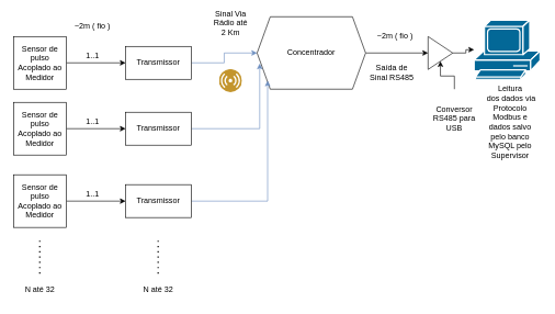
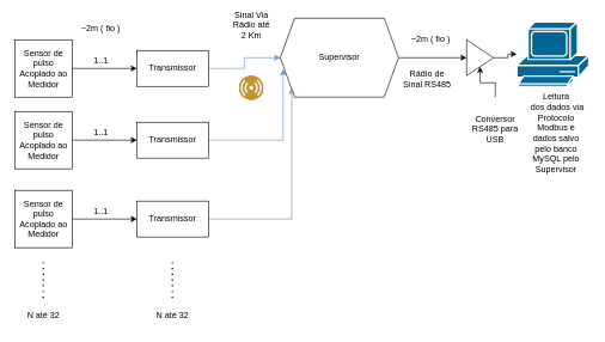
  <mxCell id="0" />
  <mxCell id="1" parent="0" />
  <mxCell id="2" style="edgeStyle=orthogonalEdgeStyle;rounded=0;orthogonalLoop=1;jettySize=auto;html=1;entryX=0;entryY=0.5;entryDx=0;entryDy=0;fillColor=#dae8fc;strokeColor=#6c8ebf;" edge="1" parent="1" source="3" target="7"><mxGeometry relative="1" as="geometry" /></mxCell>
  <mxCell id="3" value="Transmissor" style="rounded=0;whiteSpace=wrap;html=1;" vertex="1" parent="1"><mxGeometry x="190" y="70" width="100" height="50" as="geometry" /></mxCell>
  <mxCell id="4" style="edgeStyle=orthogonalEdgeStyle;rounded=0;orthogonalLoop=1;jettySize=auto;html=1;entryX=0;entryY=0.5;entryDx=0;entryDy=0;" edge="1" parent="1" source="5" target="3"><mxGeometry relative="1" as="geometry" /></mxCell>
  <mxCell id="5" value="Sensor de pulso Acoplado ao Medidor" style="whiteSpace=wrap;html=1;aspect=fixed;" vertex="1" parent="1"><mxGeometry x="20" y="55" width="80" height="80" as="geometry" /></mxCell>
  <mxCell id="6" style="edgeStyle=orthogonalEdgeStyle;rounded=0;orthogonalLoop=1;jettySize=auto;html=1;" edge="1" parent="1" source="7" target="30"><mxGeometry relative="1" as="geometry" /></mxCell>
- <mxCell id="7" value="Concentrador" style="shape=hexagon;perimeter=hexagonPerimeter2;whiteSpace=wrap;html=1;fixedSize=1;" vertex="1" parent="1"><mxGeometry x="390" y="25" width="165" height="110" as="geometry" /></mxCell>
+ <mxCell id="7" value="Supervisor" style="shape=hexagon;perimeter=hexagonPerimeter2;whiteSpace=wrap;html=1;fixedSize=1;" vertex="1" parent="1"><mxGeometry x="390" y="25" width="165" height="110" as="geometry" /></mxCell>
  <mxCell id="8" style="edgeStyle=orthogonalEdgeStyle;rounded=0;orthogonalLoop=1;jettySize=auto;html=1;entryX=0.024;entryY=0.645;entryDx=0;entryDy=0;entryPerimeter=0;fillColor=#dae8fc;strokeColor=#6c8ebf;" edge="1" parent="1" source="9" target="7"><mxGeometry relative="1" as="geometry" /></mxCell>
  <mxCell id="9" value="Transmissor" style="rounded=0;whiteSpace=wrap;html=1;" vertex="1" parent="1"><mxGeometry x="190" y="170" width="100" height="50" as="geometry" /></mxCell>
  <mxCell id="10" style="edgeStyle=orthogonalEdgeStyle;rounded=0;orthogonalLoop=1;jettySize=auto;html=1;entryX=0;entryY=0.5;entryDx=0;entryDy=0;" edge="1" parent="1" source="11" target="9"><mxGeometry relative="1" as="geometry" /></mxCell>
  <mxCell id="11" value="Sensor de pulso Acoplado ao Medidor" style="whiteSpace=wrap;html=1;aspect=fixed;" vertex="1" parent="1"><mxGeometry x="20" y="155" width="80" height="80" as="geometry" /></mxCell>
  <mxCell id="12" style="edgeStyle=orthogonalEdgeStyle;rounded=0;orthogonalLoop=1;jettySize=auto;html=1;entryX=0.097;entryY=0.882;entryDx=0;entryDy=0;entryPerimeter=0;fillColor=#dae8fc;strokeColor=#6c8ebf;" edge="1" parent="1" source="13" target="7"><mxGeometry relative="1" as="geometry" /></mxCell>
  <mxCell id="13" value="Transmissor" style="rounded=0;whiteSpace=wrap;html=1;" vertex="1" parent="1"><mxGeometry x="190" y="280" width="100" height="50" as="geometry" /></mxCell>
  <mxCell id="14" style="edgeStyle=orthogonalEdgeStyle;rounded=0;orthogonalLoop=1;jettySize=auto;html=1;entryX=0;entryY=0.5;entryDx=0;entryDy=0;" edge="1" parent="1" source="15" target="13"><mxGeometry relative="1" as="geometry" /></mxCell>
  <mxCell id="15" value="Sensor de pulso Acoplado ao Medidor" style="whiteSpace=wrap;html=1;aspect=fixed;" vertex="1" parent="1"><mxGeometry x="20" y="265" width="80" height="80" as="geometry" /></mxCell>
  <mxCell id="16" value="" style="endArrow=none;dashed=1;html=1;dashPattern=1 3;strokeWidth=2;rounded=0;" edge="1" parent="1"><mxGeometry width="50" height="50" relative="1" as="geometry"><mxPoint x="59.5" y="415" as="sourcePoint" /><mxPoint x="59.5" y="365" as="targetPoint" /></mxGeometry></mxCell>
  <mxCell id="17" value="" style="endArrow=none;dashed=1;html=1;dashPattern=1 3;strokeWidth=2;rounded=0;" edge="1" parent="1"><mxGeometry width="50" height="50" relative="1" as="geometry"><mxPoint x="239.5" y="415" as="sourcePoint" /><mxPoint x="239.5" y="365" as="targetPoint" /></mxGeometry></mxCell>
  <mxCell id="18" value="1..1" style="text;html=1;strokeColor=none;fillColor=none;align=center;verticalAlign=middle;whiteSpace=wrap;rounded=0;" vertex="1" parent="1"><mxGeometry x="110" y="70" width="60" height="30" as="geometry" /></mxCell>
  <mxCell id="19" value="N até 32" style="text;html=1;strokeColor=none;fillColor=none;align=center;verticalAlign=middle;whiteSpace=wrap;rounded=0;" vertex="1" parent="1"><mxGeometry x="210" y="425" width="60" height="30" as="geometry" /></mxCell>
  <mxCell id="20" value="N até 32" style="text;html=1;strokeColor=none;fillColor=none;align=center;verticalAlign=middle;whiteSpace=wrap;rounded=0;" vertex="1" parent="1"><mxGeometry x="30" y="425" width="60" height="30" as="geometry" /></mxCell>
  <mxCell id="21" value="1..1" style="text;html=1;strokeColor=none;fillColor=none;align=center;verticalAlign=middle;whiteSpace=wrap;rounded=0;" vertex="1" parent="1"><mxGeometry x="110" y="170" width="60" height="30" as="geometry" /></mxCell>
  <mxCell id="22" value="1..1" style="text;html=1;strokeColor=none;fillColor=none;align=center;verticalAlign=middle;whiteSpace=wrap;rounded=0;" vertex="1" parent="1"><mxGeometry x="110" y="280" width="60" height="30" as="geometry" /></mxCell>
  <mxCell id="23" value="Sinal Via Rádio até 2 Km" style="text;html=1;align=center;verticalAlign=middle;whiteSpace=wrap;rounded=0;" vertex="1" parent="1"><mxGeometry x="320" y="20" width="60" height="30" as="geometry" /></mxCell>
  <mxCell id="24" value="" style="aspect=fixed;perimeter=ellipsePerimeter;html=1;align=center;shadow=0;dashed=0;fontColor=#4277BB;labelBackgroundColor=#ffffff;fontSize=12;spacingTop=3;image;image=img/lib/ibm/users/sensor.svg;" vertex="1" parent="1"><mxGeometry x="332.5" y="105" width="35" height="35" as="geometry" /></mxCell>
  <mxCell id="25" value="" style="shape=mxgraph.cisco.computers_and_peripherals.pc;sketch=0;html=1;pointerEvents=1;dashed=0;fillColor=#036897;strokeColor=#ffffff;strokeWidth=2;verticalLabelPosition=bottom;verticalAlign=top;align=center;outlineConnect=0;" vertex="1" parent="1"><mxGeometry x="720" y="30" width="100.29" height="90" as="geometry" /></mxCell>
  <mxCell id="26" value="~2m ( fio )" style="text;html=1;strokeColor=none;fillColor=none;align=center;verticalAlign=middle;whiteSpace=wrap;rounded=0;" vertex="1" parent="1"><mxGeometry x="110" y="25" width="60" height="30" as="geometry" /></mxCell>
  <mxCell id="27" value="~2m ( fio )" style="text;html=1;strokeColor=none;fillColor=none;align=center;verticalAlign=middle;whiteSpace=wrap;rounded=0;" vertex="1" parent="1"><mxGeometry x="570" y="40" width="60" height="30" as="geometry" /></mxCell>
- <mxCell id="28" value="Saída de Sinal RS485" style="text;html=1;strokeColor=none;fillColor=none;align=center;verticalAlign=middle;whiteSpace=wrap;rounded=0;" vertex="1" parent="1"><mxGeometry x="555" y="85" width="80" height="50" as="geometry" /></mxCell>
+ <mxCell id="28" value="Rádio de Sinal RS485" style="text;html=1;strokeColor=none;fillColor=none;align=center;verticalAlign=middle;whiteSpace=wrap;rounded=0;" vertex="1" parent="1"><mxGeometry x="555" y="85" width="80" height="50" as="geometry" /></mxCell>
  <mxCell id="29" style="edgeStyle=orthogonalEdgeStyle;rounded=0;orthogonalLoop=1;jettySize=auto;html=1;" edge="1" parent="1" source="30" target="25"><mxGeometry relative="1" as="geometry" /></mxCell>
  <mxCell id="30" value="" style="triangle;whiteSpace=wrap;html=1;" vertex="1" parent="1"><mxGeometry x="650" y="55" width="37.5" height="50" as="geometry" /></mxCell>
  <mxCell id="31" style="edgeStyle=orthogonalEdgeStyle;rounded=0;orthogonalLoop=1;jettySize=auto;html=1;entryX=0.5;entryY=1;entryDx=0;entryDy=0;" edge="1" parent="1" source="32" target="30"><mxGeometry relative="1" as="geometry" /></mxCell>
  <mxCell id="32" value="&lt;div&gt;Conversor RS485 para USB&lt;/div&gt;" style="text;html=1;strokeColor=none;fillColor=none;align=center;verticalAlign=middle;whiteSpace=wrap;rounded=0;" vertex="1" parent="1"><mxGeometry x="650" y="135" width="80" height="90" as="geometry" /></mxCell>
  <mxCell id="33" value="&lt;div&gt;Leitura&lt;/div&gt;&amp;nbsp;dos dados via Protocolo Modbus e dados salvo pelo banco MySQL pelo Supervisor" style="text;html=1;strokeColor=none;fillColor=none;align=center;verticalAlign=middle;whiteSpace=wrap;rounded=0;labelPosition=center;verticalLabelPosition=middle;spacingTop=-20;" vertex="1" parent="1"><mxGeometry x="730" y="125" width="90.29" height="140" as="geometry" /></mxCell>
